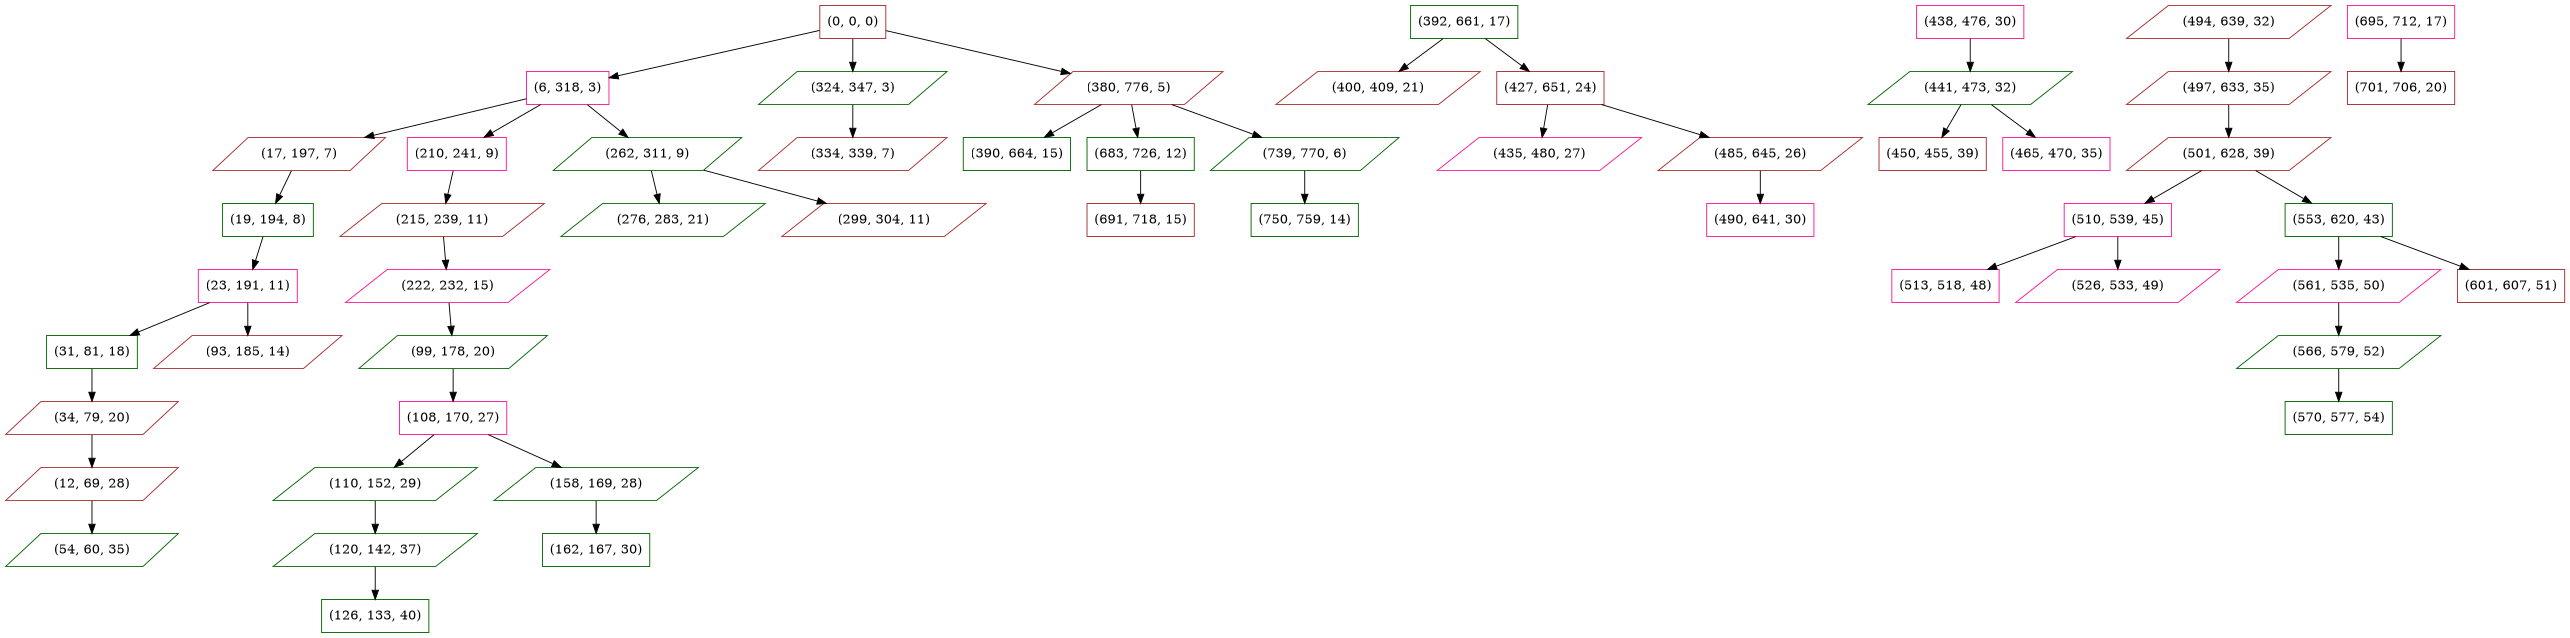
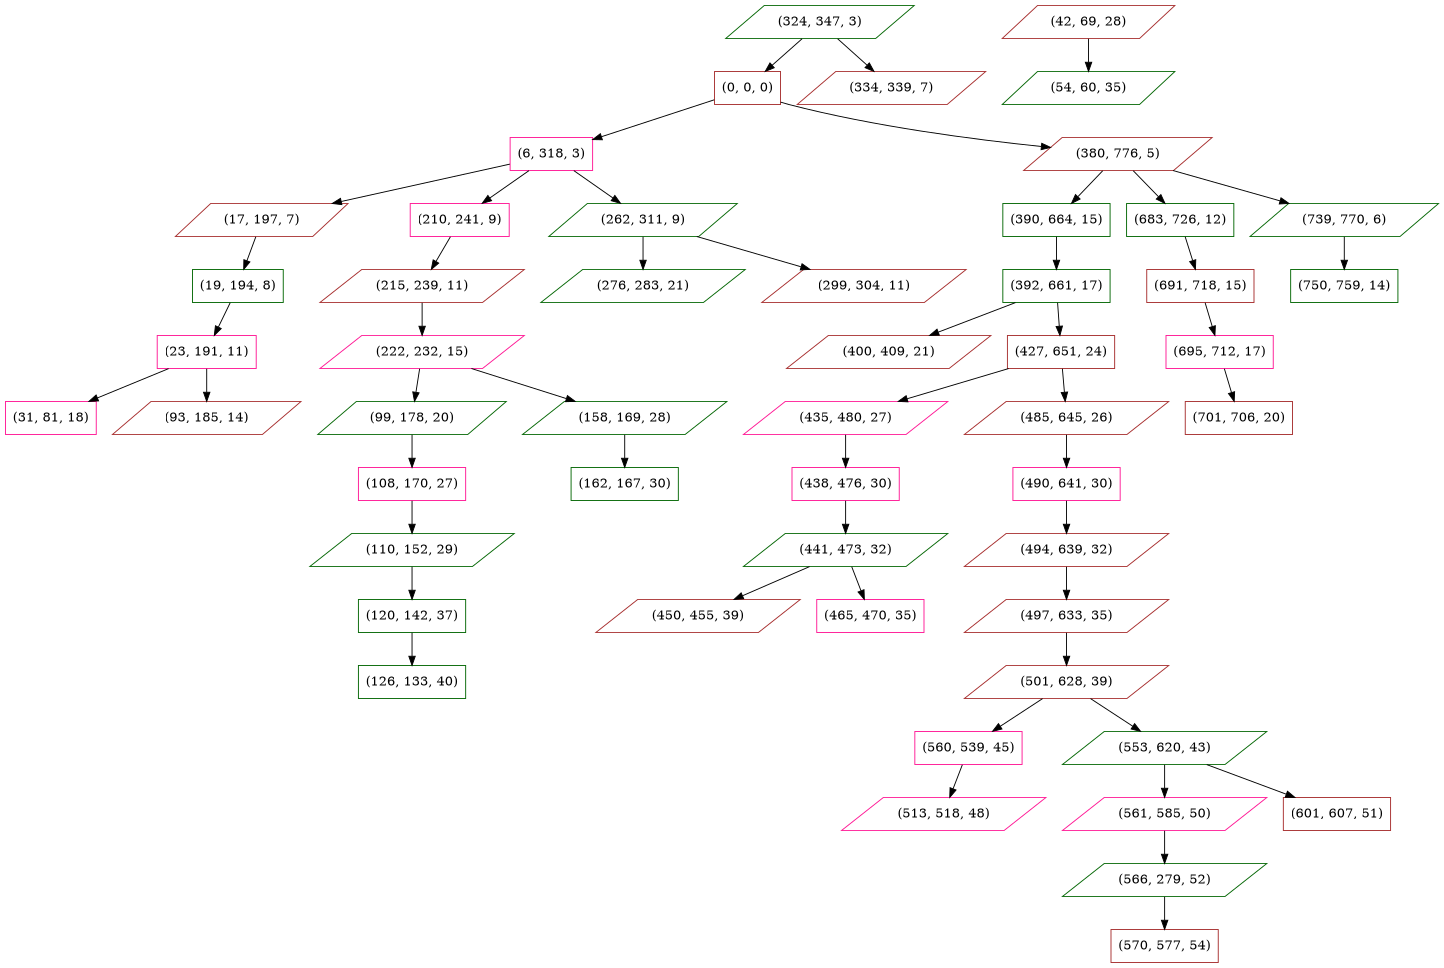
  digraph {
    node [color=brown shape=parallelogram]
    "(0, 0, 0)" [shape=box]
    "(6, 318, 3)" [color=deeppink shape=box]
    "(324, 347, 3)" [color=darkgreen]
    "(380, 776, 5)"
    "(17, 197, 7)"
    "(210, 241, 9)" [color=deeppink shape=box]
    "(262, 311, 9)" [color=darkgreen]
    "(334, 339, 7)"
    "(390, 664, 15)" [color=darkgreen shape=box]
    "(683, 726, 12)" [color=darkgreen shape=box]
    "(739, 770, 6)" [color=darkgreen]
    "(19, 194, 8)" [color=darkgreen shape=box]
    "(215, 239, 11)"
    "(276, 283, 21)" [color=darkgreen]
    "(299, 304, 11)"
    "(23, 191, 11)" [color=deeppink shape=box]
-   "(31, 81, 18)" [color=darkgreen shape=box]
+   "(31, 81, 18)" [color=deeppink shape=box]
    "(93, 185, 14)"
-   "(34, 79, 20)"
-   "(42, 69, 28)" [label="(12, 69, 28)"]
+   "(42, 69, 28)"
    "(54, 60, 35)" [color=darkgreen]
    "(108, 170, 27)" [color=deeppink shape=box]
    "(99, 178, 20)" [color=darkgreen]
    "(110, 152, 29)" [color=darkgreen]
    "(158, 169, 28)" [color=darkgreen]
-   "(120, 142, 37)" [color=darkgreen]
+   "(120, 142, 37)" [color=darkgreen shape=box]
    "(162, 167, 30)" [color=darkgreen shape=box]
    "(126, 133, 40)" [color=darkgreen shape=box]
    "(222, 232, 15)" [color=deeppink]
    "(392, 661, 17)" [color=darkgreen shape=box]
    "(691, 718, 15)" [shape=box]
    "(750, 759, 14)" [color=darkgreen shape=box]
    "(400, 409, 21)"
    "(427, 651, 24)" [shape=box]
    "(435, 480, 27)" [color=deeppink]
    "(485, 645, 26)"
    "(438, 476, 30)" [color=deeppink shape=box]
    "(490, 641, 30)" [color=deeppink shape=box]
    "(441, 473, 32)" [color=darkgreen]
-   "(450, 455, 39)" [shape=box]
+   "(450, 455, 39)"
    "(465, 470, 35)" [color=deeppink shape=box]
    "(494, 639, 32)"
    "(497, 633, 35)"
    "(501, 628, 39)"
-   "(510, 539, 45)" [color=deeppink shape=box]
-   "(553, 620, 43)" [color=darkgreen shape=box]
-   "(513, 518, 48)" [color=deeppink shape=box]
-   "(526, 533, 49)" [color=deeppink]
-   "(561, 585, 50)" [color=deeppink label="(561, 535, 50)"]
+   "(510, 539, 45)" [color=deeppink shape=box label="(560, 539, 45)"]
+   "(553, 620, 43)" [color=darkgreen]
+   "(513, 518, 48)" [color=deeppink]
+   "(561, 585, 50)" [color=deeppink]
    "(601, 607, 51)" [shape=box]
-   "(566, 579, 52)" [color=darkgreen]
-   "(570, 577, 54)" [color=darkgreen shape=box]
+   "(566, 579, 52)" [color=darkgreen label="(566, 279, 52)"]
+   "(570, 577, 54)" [shape=box]
    "(695, 712, 17)" [color=deeppink shape=box]
    "(701, 706, 20)" [shape=box]
    "(0, 0, 0)" -> "(6, 318, 3)"
-   "(0, 0, 0)" -> "(324, 347, 3)"
+   "(324, 347, 3)" -> "(0, 0, 0)"
    "(0, 0, 0)" -> "(380, 776, 5)"
    "(6, 318, 3)" -> "(17, 197, 7)"
    "(6, 318, 3)" -> "(210, 241, 9)"
    "(6, 318, 3)" -> "(262, 311, 9)"
    "(324, 347, 3)" -> "(334, 339, 7)"
    "(380, 776, 5)" -> "(390, 664, 15)"
    "(380, 776, 5)" -> "(683, 726, 12)"
    "(380, 776, 5)" -> "(739, 770, 6)"
    "(17, 197, 7)" -> "(19, 194, 8)"
    "(210, 241, 9)" -> "(215, 239, 11)"
    "(262, 311, 9)" -> "(276, 283, 21)"
    "(262, 311, 9)" -> "(299, 304, 11)"
+   "(390, 664, 15)" -> "(392, 661, 17)"
    "(683, 726, 12)" -> "(691, 718, 15)"
    "(739, 770, 6)" -> "(750, 759, 14)"
    "(19, 194, 8)" -> "(23, 191, 11)"
    "(215, 239, 11)" -> "(222, 232, 15)"
    "(23, 191, 11)" -> "(31, 81, 18)"
    "(23, 191, 11)" -> "(93, 185, 14)"
-   "(31, 81, 18)" -> "(34, 79, 20)"
-   "(34, 79, 20)" -> "(42, 69, 28)"
    "(42, 69, 28)" -> "(54, 60, 35)"
    "(108, 170, 27)" -> "(110, 152, 29)"
-   "(108, 170, 27)" -> "(158, 169, 28)"
+   "(222, 232, 15)" -> "(158, 169, 28)"
    "(99, 178, 20)" -> "(108, 170, 27)"
    "(110, 152, 29)" -> "(120, 142, 37)"
    "(158, 169, 28)" -> "(162, 167, 30)"
    "(120, 142, 37)" -> "(126, 133, 40)"
    "(222, 232, 15)" -> "(99, 178, 20)"
    "(392, 661, 17)" -> "(400, 409, 21)"
    "(392, 661, 17)" -> "(427, 651, 24)"
+   "(691, 718, 15)" -> "(695, 712, 17)"
    "(427, 651, 24)" -> "(435, 480, 27)"
    "(427, 651, 24)" -> "(485, 645, 26)"
+   "(435, 480, 27)" -> "(438, 476, 30)"
    "(485, 645, 26)" -> "(490, 641, 30)"
    "(438, 476, 30)" -> "(441, 473, 32)"
+   "(490, 641, 30)" -> "(494, 639, 32)"
    "(441, 473, 32)" -> "(450, 455, 39)"
    "(441, 473, 32)" -> "(465, 470, 35)"
    "(494, 639, 32)" -> "(497, 633, 35)"
    "(497, 633, 35)" -> "(501, 628, 39)"
    "(501, 628, 39)" -> "(510, 539, 45)"
    "(501, 628, 39)" -> "(553, 620, 43)"
    "(510, 539, 45)" -> "(513, 518, 48)"
-   "(510, 539, 45)" -> "(526, 533, 49)"
    "(553, 620, 43)" -> "(561, 585, 50)"
    "(553, 620, 43)" -> "(601, 607, 51)"
    "(561, 585, 50)" -> "(566, 579, 52)"
    "(566, 579, 52)" -> "(570, 577, 54)"
    "(695, 712, 17)" -> "(701, 706, 20)"
  }
